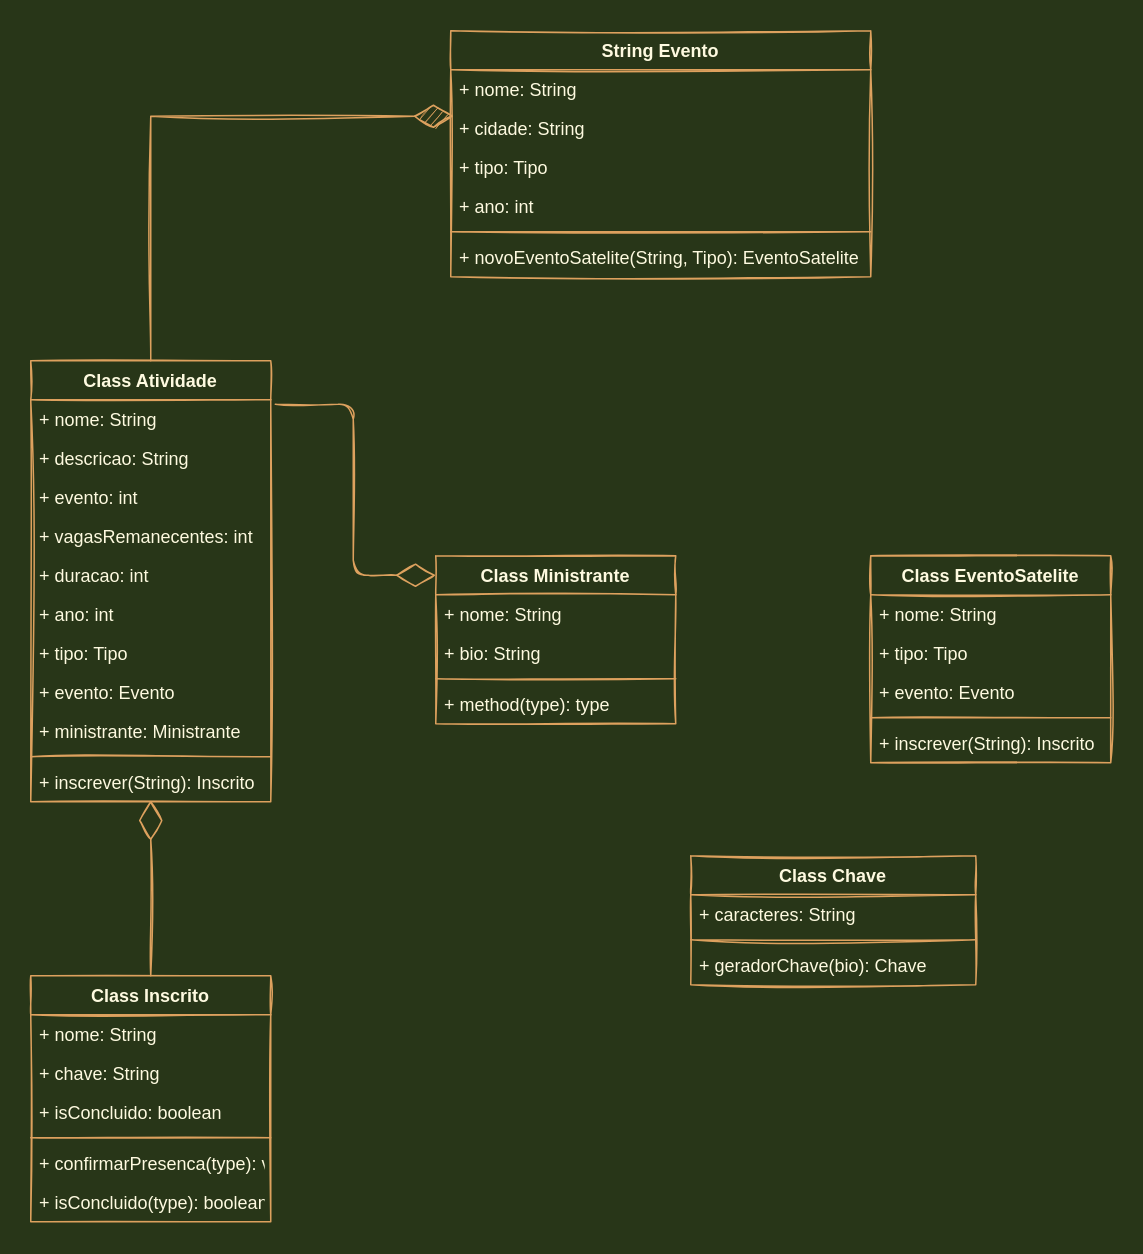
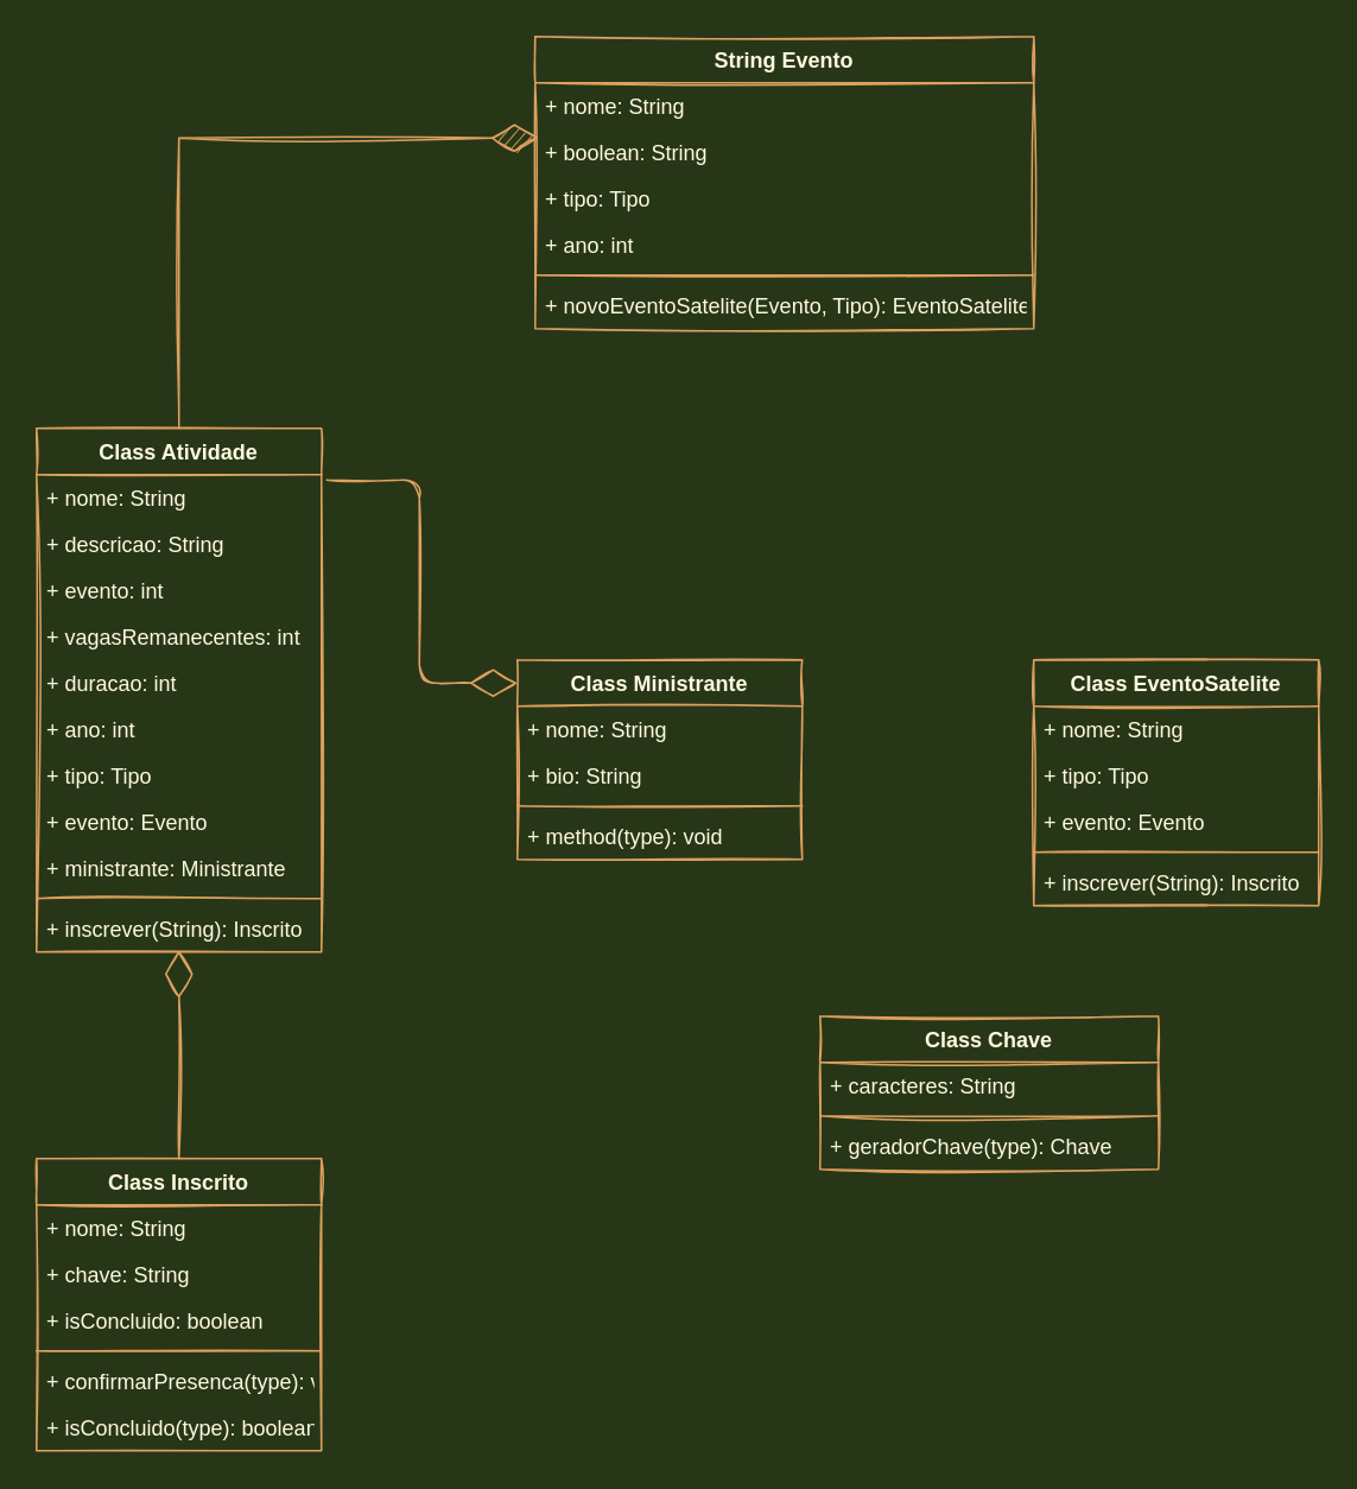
  <mxCell id="0" />
  <mxCell id="1" parent="0" />
  <mxCell id="2" value="" style="endArrow=diamondThin;endFill=1;endSize=24;html=1;rounded=0;entryX=0.014;entryY=0.192;entryDx=0;entryDy=0;entryPerimeter=0;sketch=1;exitX=0.5;exitY=0;exitDx=0;exitDy=0;edgeStyle=elbowEdgeStyle;labelBackgroundColor=#283618;strokeColor=#DDA15E;fontColor=#FEFAE0;" parent="1" source="10" edge="1"><mxGeometry width="160" relative="1" as="geometry"><mxPoint x="70" y="250" as="sourcePoint" /><mxPoint x="301.96" y="76.992" as="targetPoint" /><Array as="points"><mxPoint x="100" y="150" /></Array></mxGeometry></mxCell>
  <mxCell id="3" value="String Evento" style="swimlane;fontStyle=1;align=center;verticalAlign=top;childLayout=stackLayout;horizontal=1;startSize=26;horizontalStack=0;resizeParent=1;resizeParentMax=0;resizeLast=0;collapsible=1;marginBottom=0;fillColor=none;sketch=1;strokeColor=#DDA15E;fontColor=#FEFAE0;" parent="1" vertex="1"><mxGeometry x="300" y="20" width="280" height="164" as="geometry" /></mxCell>
  <mxCell id="4" value="+ nome: String" style="text;strokeColor=none;fillColor=none;align=left;verticalAlign=top;spacingLeft=4;spacingRight=4;overflow=hidden;rotatable=0;points=[[0,0.5],[1,0.5]];portConstraint=eastwest;startSize=26;sketch=1;fontColor=#FEFAE0;" parent="3" vertex="1"><mxGeometry y="26" width="280" height="26" as="geometry" /></mxCell>
- <mxCell id="5" value="+ cidade: String" style="text;strokeColor=none;fillColor=none;align=left;verticalAlign=top;spacingLeft=4;spacingRight=4;overflow=hidden;rotatable=0;points=[[0,0.5],[1,0.5]];portConstraint=eastwest;startSize=26;sketch=1;fontColor=#FEFAE0;" parent="3" vertex="1"><mxGeometry y="52" width="280" height="26" as="geometry" /></mxCell>
+ <mxCell id="5" value="+ boolean: String" style="text;strokeColor=none;fillColor=none;align=left;verticalAlign=top;spacingLeft=4;spacingRight=4;overflow=hidden;rotatable=0;points=[[0,0.5],[1,0.5]];portConstraint=eastwest;startSize=26;sketch=1;fontColor=#FEFAE0;" parent="3" vertex="1"><mxGeometry y="52" width="280" height="26" as="geometry" /></mxCell>
  <mxCell id="6" value="+ tipo: Tipo" style="text;strokeColor=none;fillColor=none;align=left;verticalAlign=top;spacingLeft=4;spacingRight=4;overflow=hidden;rotatable=0;points=[[0,0.5],[1,0.5]];portConstraint=eastwest;startSize=26;sketch=1;fontColor=#FEFAE0;" parent="3" vertex="1"><mxGeometry y="78" width="280" height="26" as="geometry" /></mxCell>
  <mxCell id="7" value="+ ano: int" style="text;strokeColor=none;fillColor=none;align=left;verticalAlign=top;spacingLeft=4;spacingRight=4;overflow=hidden;rotatable=0;points=[[0,0.5],[1,0.5]];portConstraint=eastwest;startSize=26;sketch=1;fontColor=#FEFAE0;" parent="3" vertex="1"><mxGeometry y="104" width="280" height="26" as="geometry" /></mxCell>
  <mxCell id="8" value="" style="line;strokeWidth=1;fillColor=none;align=left;verticalAlign=middle;spacingTop=-1;spacingLeft=3;spacingRight=3;rotatable=0;labelPosition=right;points=[];portConstraint=eastwest;startSize=26;sketch=1;labelBackgroundColor=#283618;strokeColor=#DDA15E;fontColor=#FEFAE0;" parent="3" vertex="1"><mxGeometry y="130" width="280" height="8" as="geometry" /></mxCell>
- <mxCell id="9" value="+ novoEventoSatelite(String, Tipo): EventoSatelite" style="text;strokeColor=none;fillColor=none;align=left;verticalAlign=top;spacingLeft=4;spacingRight=4;overflow=hidden;rotatable=0;points=[[0,0.5],[1,0.5]];portConstraint=eastwest;startSize=26;sketch=1;fontColor=#FEFAE0;" parent="3" vertex="1"><mxGeometry y="138" width="280" height="26" as="geometry" /></mxCell>
+ <mxCell id="9" value="+ novoEventoSatelite(Evento, Tipo): EventoSatelite" style="text;strokeColor=none;fillColor=none;align=left;verticalAlign=top;spacingLeft=4;spacingRight=4;overflow=hidden;rotatable=0;points=[[0,0.5],[1,0.5]];portConstraint=eastwest;startSize=26;sketch=1;fontColor=#FEFAE0;" parent="3" vertex="1"><mxGeometry y="138" width="280" height="26" as="geometry" /></mxCell>
  <mxCell id="10" value="Class Atividade" style="swimlane;fontStyle=1;align=center;verticalAlign=top;childLayout=stackLayout;horizontal=1;startSize=26;horizontalStack=0;resizeParent=1;resizeParentMax=0;resizeLast=0;collapsible=1;marginBottom=0;fillColor=none;sketch=1;strokeColor=#DDA15E;fontColor=#FEFAE0;" parent="1" vertex="1"><mxGeometry x="20" y="240" width="160" height="294" as="geometry" /></mxCell>
  <mxCell id="11" value="+ nome: String" style="text;strokeColor=none;fillColor=none;align=left;verticalAlign=top;spacingLeft=4;spacingRight=4;overflow=hidden;rotatable=0;points=[[0,0.5],[1,0.5]];portConstraint=eastwest;startSize=26;sketch=1;fontColor=#FEFAE0;" parent="10" vertex="1"><mxGeometry y="26" width="160" height="26" as="geometry" /></mxCell>
  <mxCell id="12" value="+ descricao: String" style="text;strokeColor=none;fillColor=none;align=left;verticalAlign=top;spacingLeft=4;spacingRight=4;overflow=hidden;rotatable=0;points=[[0,0.5],[1,0.5]];portConstraint=eastwest;startSize=26;sketch=1;fontColor=#FEFAE0;" vertex="1" parent="10"><mxGeometry y="52" width="160" height="26" as="geometry" /></mxCell>
  <mxCell id="13" value="+ evento: int" style="text;strokeColor=none;fillColor=none;align=left;verticalAlign=top;spacingLeft=4;spacingRight=4;overflow=hidden;rotatable=0;points=[[0,0.5],[1,0.5]];portConstraint=eastwest;startSize=26;sketch=1;fontColor=#FEFAE0;" parent="10" vertex="1"><mxGeometry y="78" width="160" height="26" as="geometry" /></mxCell>
  <mxCell id="14" value="+ vagasRemanecentes: int" style="text;strokeColor=none;fillColor=none;align=left;verticalAlign=top;spacingLeft=4;spacingRight=4;overflow=hidden;rotatable=0;points=[[0,0.5],[1,0.5]];portConstraint=eastwest;startSize=26;sketch=1;fontColor=#FEFAE0;" vertex="1" parent="10"><mxGeometry y="104" width="160" height="26" as="geometry" /></mxCell>
  <mxCell id="15" value="+ duracao: int" style="text;strokeColor=none;fillColor=none;align=left;verticalAlign=top;spacingLeft=4;spacingRight=4;overflow=hidden;rotatable=0;points=[[0,0.5],[1,0.5]];portConstraint=eastwest;startSize=26;sketch=1;fontColor=#FEFAE0;" parent="10" vertex="1"><mxGeometry y="130" width="160" height="26" as="geometry" /></mxCell>
  <mxCell id="16" value="+ ano: int" style="text;strokeColor=none;fillColor=none;align=left;verticalAlign=top;spacingLeft=4;spacingRight=4;overflow=hidden;rotatable=0;points=[[0,0.5],[1,0.5]];portConstraint=eastwest;startSize=26;sketch=1;fontColor=#FEFAE0;" vertex="1" parent="10"><mxGeometry y="156" width="160" height="26" as="geometry" /></mxCell>
  <mxCell id="17" value="+ tipo: Tipo" style="text;strokeColor=none;fillColor=none;align=left;verticalAlign=top;spacingLeft=4;spacingRight=4;overflow=hidden;rotatable=0;points=[[0,0.5],[1,0.5]];portConstraint=eastwest;startSize=26;sketch=1;fontColor=#FEFAE0;" parent="10" vertex="1"><mxGeometry y="182" width="160" height="26" as="geometry" /></mxCell>
  <mxCell id="18" value="+ evento: Evento" style="text;strokeColor=none;fillColor=none;align=left;verticalAlign=top;spacingLeft=4;spacingRight=4;overflow=hidden;rotatable=0;points=[[0,0.5],[1,0.5]];portConstraint=eastwest;startSize=26;sketch=1;fontColor=#FEFAE0;" vertex="1" parent="10"><mxGeometry y="208" width="160" height="26" as="geometry" /></mxCell>
  <mxCell id="19" value="+ ministrante: Ministrante" style="text;strokeColor=none;fillColor=none;align=left;verticalAlign=top;spacingLeft=4;spacingRight=4;overflow=hidden;rotatable=0;points=[[0,0.5],[1,0.5]];portConstraint=eastwest;startSize=26;sketch=1;fontColor=#FEFAE0;" vertex="1" parent="10"><mxGeometry y="234" width="160" height="26" as="geometry" /></mxCell>
  <mxCell id="20" value="" style="line;strokeWidth=1;fillColor=none;align=left;verticalAlign=middle;spacingTop=-1;spacingLeft=3;spacingRight=3;rotatable=0;labelPosition=right;points=[];portConstraint=eastwest;startSize=26;sketch=1;labelBackgroundColor=#283618;strokeColor=#DDA15E;fontColor=#FEFAE0;" parent="10" vertex="1"><mxGeometry y="260" width="160" height="8" as="geometry" /></mxCell>
  <mxCell id="21" value="+ inscrever(String): Inscrito" style="text;strokeColor=none;fillColor=none;align=left;verticalAlign=top;spacingLeft=4;spacingRight=4;overflow=hidden;rotatable=0;points=[[0,0.5],[1,0.5]];portConstraint=eastwest;startSize=26;sketch=1;fontColor=#FEFAE0;" parent="10" vertex="1"><mxGeometry y="268" width="160" height="26" as="geometry" /></mxCell>
  <mxCell id="22" value="Class Inscrito" style="swimlane;fontStyle=1;align=center;verticalAlign=top;childLayout=stackLayout;horizontal=1;startSize=26;horizontalStack=0;resizeParent=1;resizeParentMax=0;resizeLast=0;collapsible=1;marginBottom=0;fillColor=none;sketch=1;strokeColor=#DDA15E;fontColor=#FEFAE0;" parent="1" vertex="1"><mxGeometry x="20" y="650" width="160" height="164" as="geometry" /></mxCell>
  <mxCell id="23" value="+ nome: String" style="text;strokeColor=none;fillColor=none;align=left;verticalAlign=top;spacingLeft=4;spacingRight=4;overflow=hidden;rotatable=0;points=[[0,0.5],[1,0.5]];portConstraint=eastwest;startSize=26;sketch=1;fontColor=#FEFAE0;" parent="22" vertex="1"><mxGeometry y="26" width="160" height="26" as="geometry" /></mxCell>
  <mxCell id="24" value="+ chave: String" style="text;strokeColor=none;fillColor=none;align=left;verticalAlign=top;spacingLeft=4;spacingRight=4;overflow=hidden;rotatable=0;points=[[0,0.5],[1,0.5]];portConstraint=eastwest;startSize=26;sketch=1;fontColor=#FEFAE0;" vertex="1" parent="22"><mxGeometry y="52" width="160" height="26" as="geometry" /></mxCell>
  <mxCell id="25" value="+ isConcluido: boolean" style="text;strokeColor=none;fillColor=none;align=left;verticalAlign=top;spacingLeft=4;spacingRight=4;overflow=hidden;rotatable=0;points=[[0,0.5],[1,0.5]];portConstraint=eastwest;startSize=26;sketch=1;fontColor=#FEFAE0;" parent="22" vertex="1"><mxGeometry y="78" width="160" height="26" as="geometry" /></mxCell>
  <mxCell id="26" value="" style="line;strokeWidth=1;fillColor=none;align=left;verticalAlign=middle;spacingTop=-1;spacingLeft=3;spacingRight=3;rotatable=0;labelPosition=right;points=[];portConstraint=eastwest;startSize=26;sketch=1;labelBackgroundColor=#283618;strokeColor=#DDA15E;fontColor=#FEFAE0;" parent="22" vertex="1"><mxGeometry y="104" width="160" height="8" as="geometry" /></mxCell>
  <mxCell id="27" value="+ confirmarPresenca(type): void" style="text;strokeColor=none;fillColor=none;align=left;verticalAlign=top;spacingLeft=4;spacingRight=4;overflow=hidden;rotatable=0;points=[[0,0.5],[1,0.5]];portConstraint=eastwest;startSize=26;sketch=1;fontColor=#FEFAE0;" parent="22" vertex="1"><mxGeometry y="112" width="160" height="26" as="geometry" /></mxCell>
  <mxCell id="28" value="+ isConcluido(type): boolean" style="text;strokeColor=none;fillColor=none;align=left;verticalAlign=top;spacingLeft=4;spacingRight=4;overflow=hidden;rotatable=0;points=[[0,0.5],[1,0.5]];portConstraint=eastwest;startSize=26;sketch=1;fontColor=#FEFAE0;" vertex="1" parent="22"><mxGeometry y="138" width="160" height="26" as="geometry" /></mxCell>
  <mxCell id="29" value="Class Chave" style="swimlane;fontStyle=1;align=center;verticalAlign=top;childLayout=stackLayout;horizontal=1;startSize=26;horizontalStack=0;resizeParent=1;resizeParentMax=0;resizeLast=0;collapsible=1;marginBottom=0;fillColor=none;sketch=1;strokeColor=#DDA15E;fontColor=#FEFAE0;" parent="1" vertex="1"><mxGeometry x="460" y="570" width="190" height="86" as="geometry" /></mxCell>
  <mxCell id="30" value="+ caracteres: String" style="text;strokeColor=none;fillColor=none;align=left;verticalAlign=top;spacingLeft=4;spacingRight=4;overflow=hidden;rotatable=0;points=[[0,0.5],[1,0.5]];portConstraint=eastwest;startSize=26;sketch=1;fontColor=#FEFAE0;" vertex="1" parent="29"><mxGeometry y="26" width="190" height="26" as="geometry" /></mxCell>
  <mxCell id="31" value="" style="line;strokeWidth=1;fillColor=none;align=left;verticalAlign=middle;spacingTop=-1;spacingLeft=3;spacingRight=3;rotatable=0;labelPosition=right;points=[];portConstraint=eastwest;startSize=26;sketch=1;labelBackgroundColor=#283618;strokeColor=#DDA15E;fontColor=#FEFAE0;" parent="29" vertex="1"><mxGeometry y="52" width="190" height="8" as="geometry" /></mxCell>
- <mxCell id="32" value="+ geradorChave(bio): Chave" style="text;strokeColor=none;fillColor=none;align=left;verticalAlign=top;spacingLeft=4;spacingRight=4;overflow=hidden;rotatable=0;points=[[0,0.5],[1,0.5]];portConstraint=eastwest;startSize=26;sketch=1;fontColor=#FEFAE0;" parent="29" vertex="1"><mxGeometry y="60" width="190" height="26" as="geometry" /></mxCell>
+ <mxCell id="32" value="+ geradorChave(type): Chave" style="text;strokeColor=none;fillColor=none;align=left;verticalAlign=top;spacingLeft=4;spacingRight=4;overflow=hidden;rotatable=0;points=[[0,0.5],[1,0.5]];portConstraint=eastwest;startSize=26;sketch=1;fontColor=#FEFAE0;" parent="29" vertex="1"><mxGeometry y="60" width="190" height="26" as="geometry" /></mxCell>
  <mxCell id="33" value="Class EventoSatelite" style="swimlane;fontStyle=1;align=center;verticalAlign=top;childLayout=stackLayout;horizontal=1;startSize=26;horizontalStack=0;resizeParent=1;resizeParentMax=0;resizeLast=0;collapsible=1;marginBottom=0;fillColor=none;sketch=1;strokeColor=#DDA15E;fontColor=#FEFAE0;" parent="1" vertex="1"><mxGeometry x="580" y="370" width="160" height="138" as="geometry" /></mxCell>
  <mxCell id="34" value="+ nome: String" style="text;strokeColor=none;fillColor=none;align=left;verticalAlign=top;spacingLeft=4;spacingRight=4;overflow=hidden;rotatable=0;points=[[0,0.5],[1,0.5]];portConstraint=eastwest;startSize=26;sketch=1;fontColor=#FEFAE0;" vertex="1" parent="33"><mxGeometry y="26" width="160" height="26" as="geometry" /></mxCell>
  <mxCell id="35" value="+ tipo: Tipo" style="text;strokeColor=none;fillColor=none;align=left;verticalAlign=top;spacingLeft=4;spacingRight=4;overflow=hidden;rotatable=0;points=[[0,0.5],[1,0.5]];portConstraint=eastwest;startSize=26;sketch=1;fontColor=#FEFAE0;" vertex="1" parent="33"><mxGeometry y="52" width="160" height="26" as="geometry" /></mxCell>
  <mxCell id="36" value="+ evento: Evento" style="text;strokeColor=none;fillColor=none;align=left;verticalAlign=top;spacingLeft=4;spacingRight=4;overflow=hidden;rotatable=0;points=[[0,0.5],[1,0.5]];portConstraint=eastwest;startSize=26;sketch=1;fontColor=#FEFAE0;" parent="33" vertex="1"><mxGeometry y="78" width="160" height="26" as="geometry" /></mxCell>
  <mxCell id="37" value="" style="line;strokeWidth=1;fillColor=none;align=left;verticalAlign=middle;spacingTop=-1;spacingLeft=3;spacingRight=3;rotatable=0;labelPosition=right;points=[];portConstraint=eastwest;startSize=26;sketch=1;labelBackgroundColor=#283618;strokeColor=#DDA15E;fontColor=#FEFAE0;" parent="33" vertex="1"><mxGeometry y="104" width="160" height="8" as="geometry" /></mxCell>
  <mxCell id="38" value="+ inscrever(String): Inscrito" style="text;strokeColor=none;fillColor=none;align=left;verticalAlign=top;spacingLeft=4;spacingRight=4;overflow=hidden;rotatable=0;points=[[0,0.5],[1,0.5]];portConstraint=eastwest;startSize=26;sketch=1;fontColor=#FEFAE0;" parent="33" vertex="1"><mxGeometry y="112" width="160" height="26" as="geometry" /></mxCell>
  <mxCell id="39" value="Class Ministrante" style="swimlane;fontStyle=1;align=center;verticalAlign=top;childLayout=stackLayout;horizontal=1;startSize=26;horizontalStack=0;resizeParent=1;resizeParentMax=0;resizeLast=0;collapsible=1;marginBottom=0;fillColor=none;sketch=1;strokeColor=#DDA15E;fontColor=#FEFAE0;" parent="1" vertex="1"><mxGeometry x="290" y="370" width="160" height="112" as="geometry" /></mxCell>
  <mxCell id="40" value="+ nome: String" style="text;strokeColor=none;fillColor=none;align=left;verticalAlign=top;spacingLeft=4;spacingRight=4;overflow=hidden;rotatable=0;points=[[0,0.5],[1,0.5]];portConstraint=eastwest;startSize=26;sketch=1;fontColor=#FEFAE0;" parent="39" vertex="1"><mxGeometry y="26" width="160" height="26" as="geometry" /></mxCell>
  <mxCell id="41" value="+ bio: String" style="text;strokeColor=none;fillColor=none;align=left;verticalAlign=top;spacingLeft=4;spacingRight=4;overflow=hidden;rotatable=0;points=[[0,0.5],[1,0.5]];portConstraint=eastwest;startSize=26;sketch=1;fontColor=#FEFAE0;" parent="39" vertex="1"><mxGeometry y="52" width="160" height="26" as="geometry" /></mxCell>
  <mxCell id="42" value="" style="line;strokeWidth=1;fillColor=none;align=left;verticalAlign=middle;spacingTop=-1;spacingLeft=3;spacingRight=3;rotatable=0;labelPosition=right;points=[];portConstraint=eastwest;startSize=26;sketch=1;labelBackgroundColor=#283618;strokeColor=#DDA15E;fontColor=#FEFAE0;" parent="39" vertex="1"><mxGeometry y="78" width="160" height="8" as="geometry" /></mxCell>
- <mxCell id="43" value="+ method(type): type" style="text;strokeColor=none;fillColor=none;align=left;verticalAlign=top;spacingLeft=4;spacingRight=4;overflow=hidden;rotatable=0;points=[[0,0.5],[1,0.5]];portConstraint=eastwest;startSize=26;sketch=1;fontColor=#FEFAE0;" parent="39" vertex="1"><mxGeometry y="86" width="160" height="26" as="geometry" /></mxCell>
+ <mxCell id="43" value="+ method(type): void" style="text;strokeColor=none;fillColor=none;align=left;verticalAlign=top;spacingLeft=4;spacingRight=4;overflow=hidden;rotatable=0;points=[[0,0.5],[1,0.5]];portConstraint=eastwest;startSize=26;sketch=1;fontColor=#FEFAE0;" parent="39" vertex="1"><mxGeometry y="86" width="160" height="26" as="geometry" /></mxCell>
  <mxCell id="44" value="" style="endArrow=diamondThin;endFill=0;endSize=24;html=1;rounded=1;sketch=1;exitX=0.5;exitY=0;exitDx=0;exitDy=0;entryX=0.5;entryY=0.962;entryDx=0;entryDy=0;entryPerimeter=0;labelBackgroundColor=#283618;strokeColor=#DDA15E;fontColor=#FEFAE0;" parent="1" source="22" target="21" edge="1"><mxGeometry width="160" relative="1" as="geometry"><mxPoint x="320" y="460" as="sourcePoint" /><mxPoint x="100" y="540" as="targetPoint" /></mxGeometry></mxCell>
  <mxCell id="45" value="" style="endArrow=diamondThin;endFill=0;endSize=24;html=1;rounded=1;sketch=1;exitX=1.019;exitY=0.115;exitDx=0;exitDy=0;exitPerimeter=0;entryX=0;entryY=0.116;entryDx=0;entryDy=0;entryPerimeter=0;edgeStyle=orthogonalEdgeStyle;labelBackgroundColor=#283618;strokeColor=#DDA15E;fontColor=#FEFAE0;" parent="1" source="11" target="39" edge="1"><mxGeometry width="160" relative="1" as="geometry"><mxPoint x="320" y="420" as="sourcePoint" /><mxPoint x="480" y="420" as="targetPoint" /></mxGeometry></mxCell>
